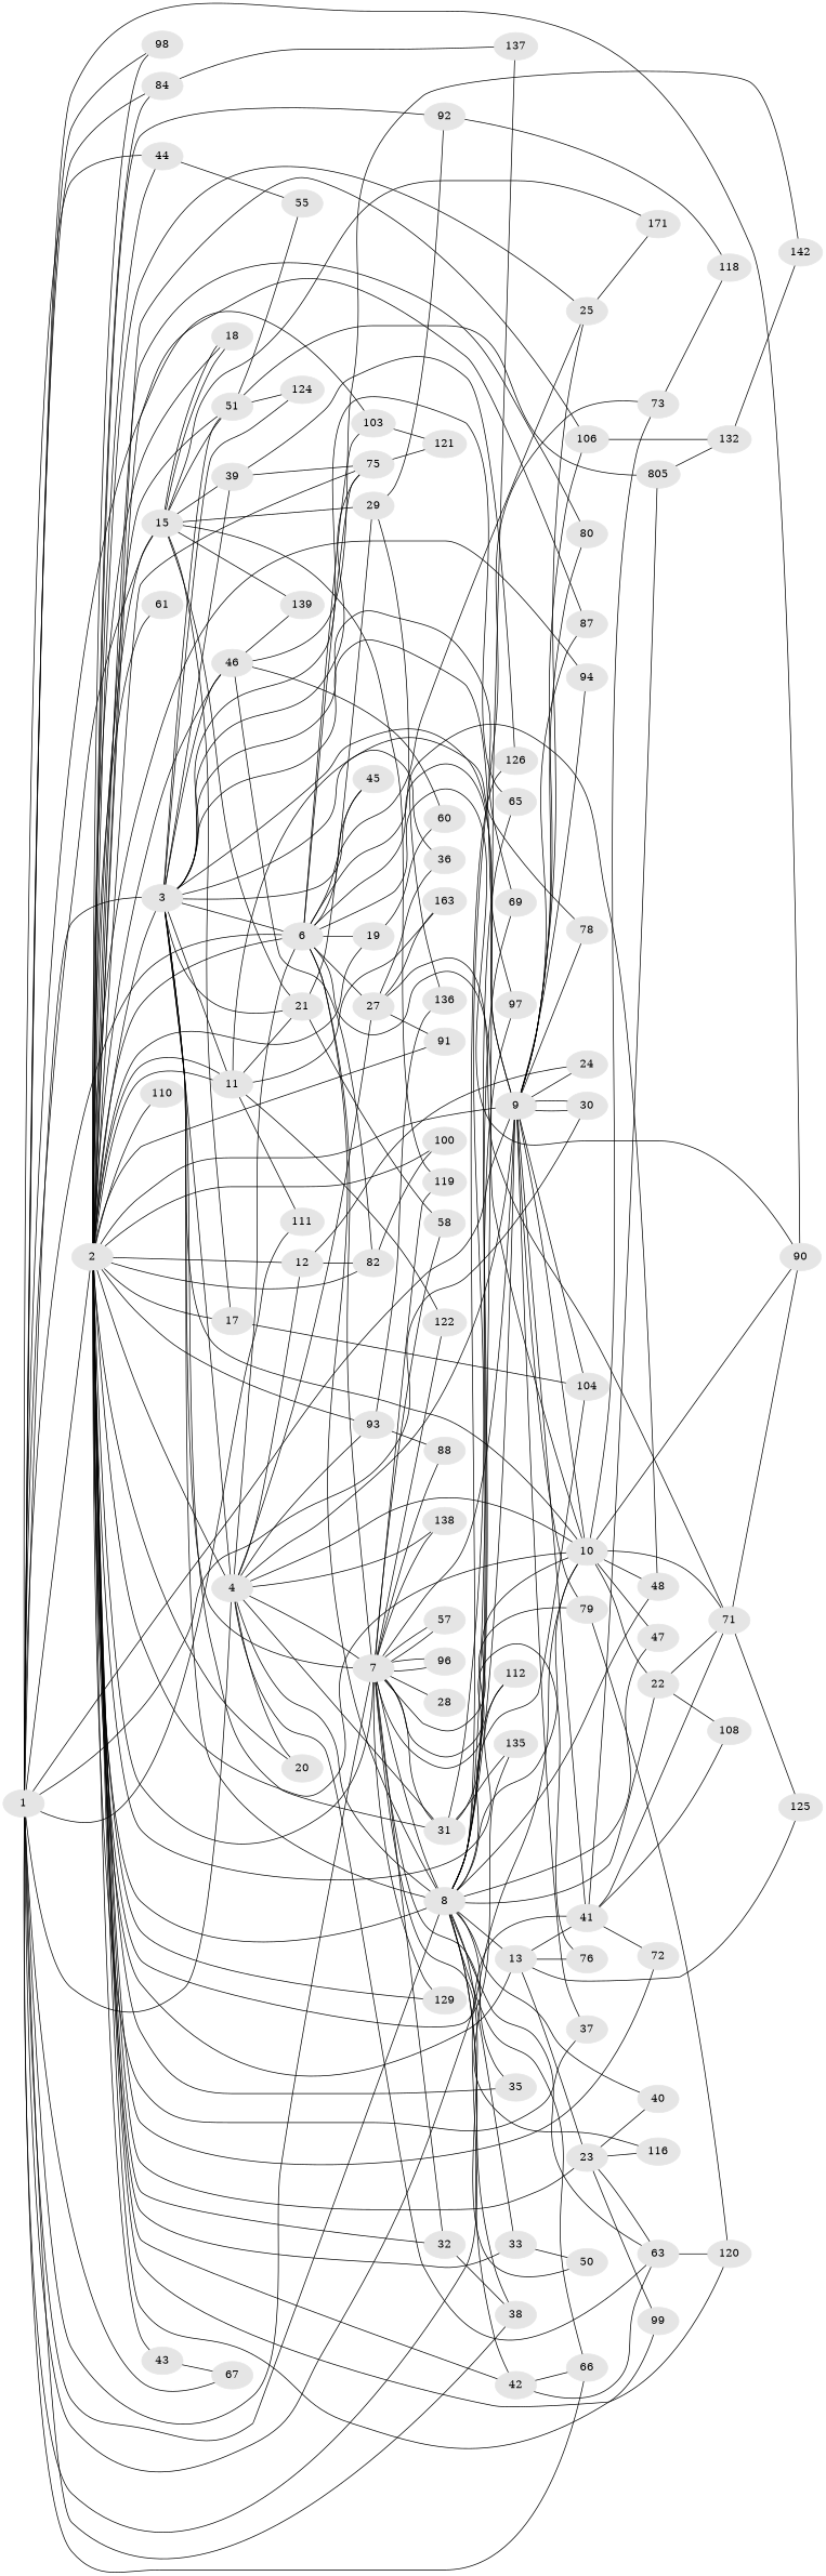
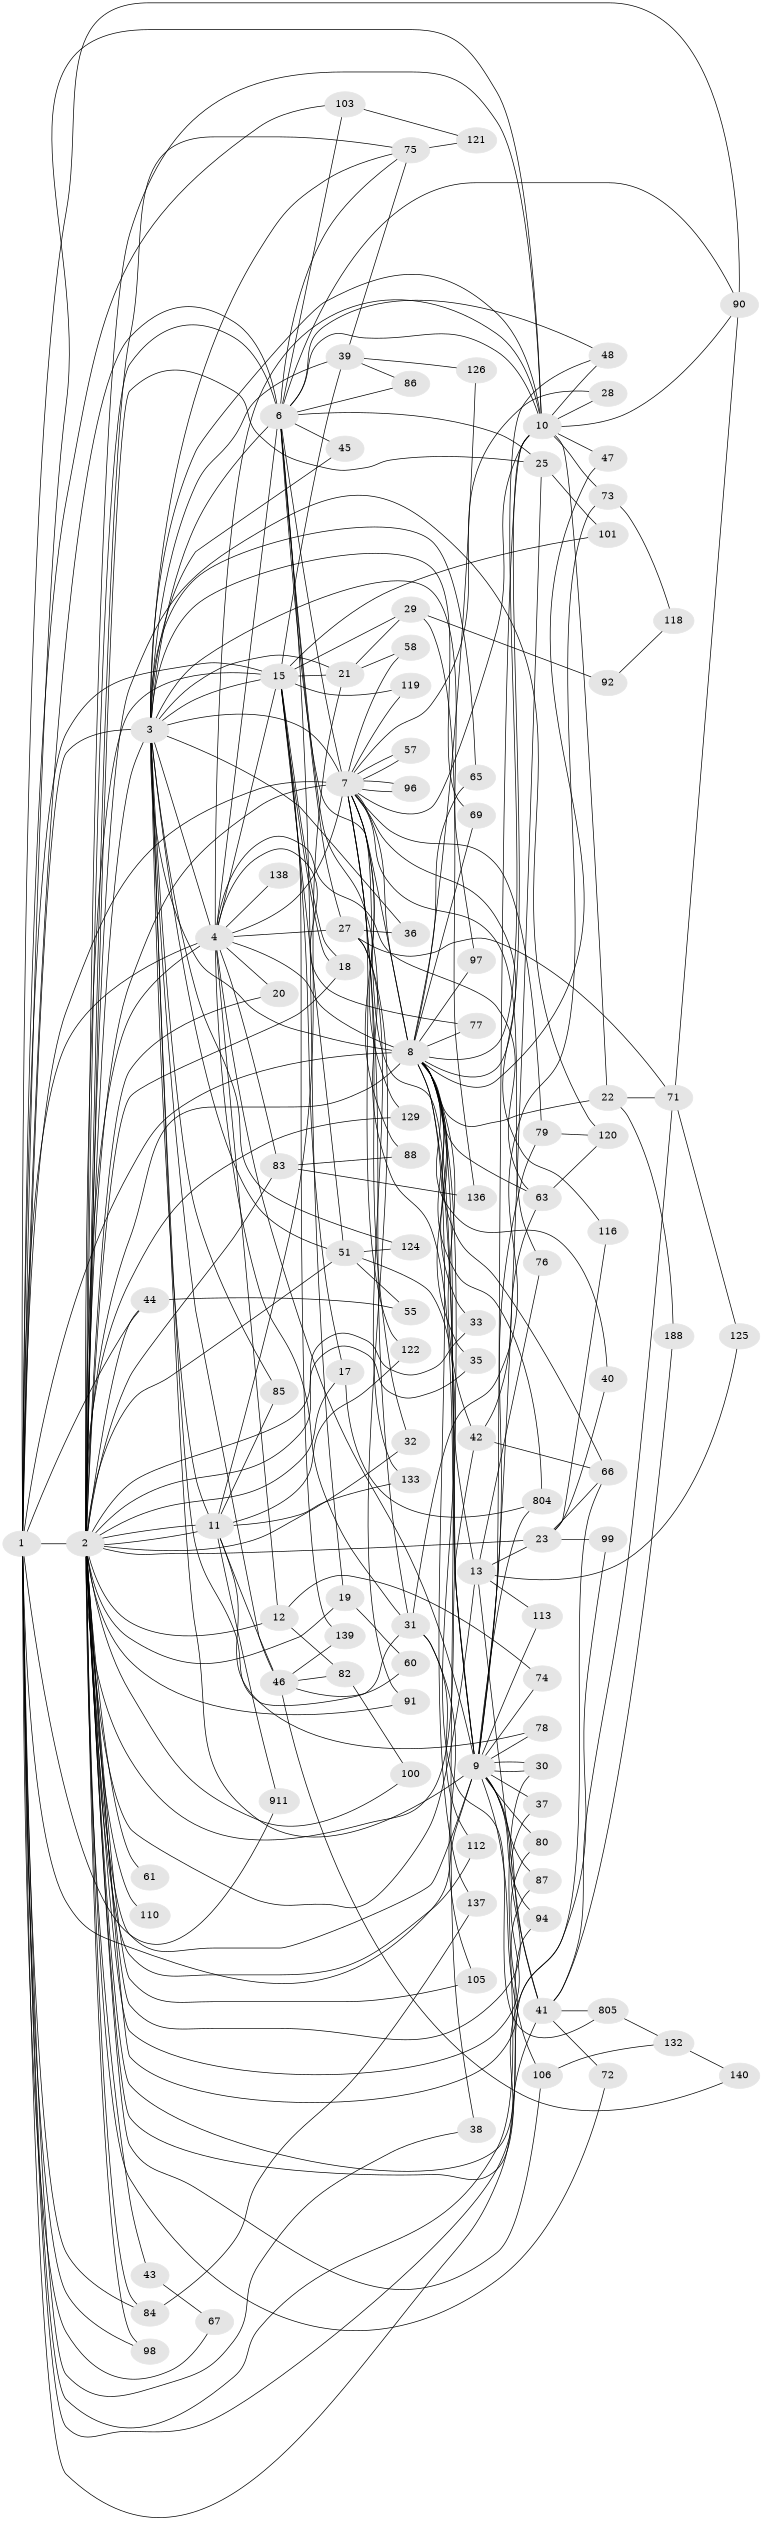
  graph {
    rankdir=LR
    node [color=gray90 style=filled]
    1 [super="+53"]
    2 [super="+5"]
    3 [super="+109"]
    4 [super="+26"]
    6 [super="+127"]
    7 [super="+93"]
    8 [super="+14"]
    9 [super="+24"]
    10 [super="+62"]
    15 [super="+16"]
    30
    38 [super="+59"]
    41 [super="+70"]
    44
    66 [super="+123"]
    67
    84
    90 [super="+134"]
    98
    103
-   111
+   111 [label=911]
    11 [super="+56"]
    12 [super="+115"]
    13 [super="+64"]
    17
    18 [super="+114"]
    19
    20
    23
    25 [super="+34"]
    32
    33
    35
    37
    42 [super="+107"]
    43
    46 [super="+52"]
    51 [super="+54"]
    61
    72
    75
    80
    82 [super="+117"]
-   83 [label=93]
+   83
    87
    91
    92
    94
    99
    100
    106
    110
    112
    120 [super="+130"]
    129
-   135
+   135 [label=105]
    21 [super="+49"]
    31 [super="+68"]
    36
    39 [super="+89"]
    45
    65
    69
+   85
    97
    124
    27 [super="+81"]
    63 [super="+131"]
+   77
    138
    48 [super="+128"]
+   86
    28
-   50
    57
    58
    76
    79 [super="+102"]
    88
    96
    116
    119
    122
    22
    40
    47
-   104 [super="+141"]
+   104 [super="+141" label=804]
    126
    137
-   74 [label=24]
+   74
    78
+   113
    73
    29
-   101 [label=171]
+   101
    139
    71 [super="+95"]
-   108
+   108 [label=188]
    n99 [label=805]
    55
    121
-   133 [label=163]
+   133
    125
    60
-   140 [label=142]
+   140
    136
    118
    132
    1 -- 2 [weight=2]
    1 -- 3
    1 -- 4
    1 -- 6
    1 -- 7
    1 -- 8
    1 -- 9
    1 -- 10
    1 -- 15
    1 -- 30
    1 -- 38
    1 -- 41
    1 -- 44
    1 -- 66
    1 -- 67
    1 -- 84
    1 -- 90
    1 -- 98
    1 -- 103
    1 -- 111
    2 -- 3 [weight=3]
    2 -- 4 [weight=2]
    2 -- 6 [weight=2]
    2 -- 7 [weight=2]
    2 -- 8 [weight=2]
    2 -- 9 [weight=3]
    2 -- 10 [weight=2]
    2 -- 15
    2 -- 44
    2 -- 84
    2 -- 98
    2 -- 11
    2 -- 11
    2 -- 12
    2 -- 13
    2 -- 17
    2 -- 18
    2 -- 19
    2 -- 20
    2 -- 23 [weight=2]
    2 -- 25
    2 -- 32
    2 -- 33
    2 -- 35
    2 -- 37
    2 -- 42
    2 -- 43 [weight=2]
-   2 -- 46
+   11 -- 46
    2 -- 51
    2 -- 61 [weight=2]
    2 -- 72
    2 -- 75
    2 -- 80
-   2 -- 82 [weight=2]
    2 -- 83
    2 -- 87
    2 -- 91
-   2 -- 92
    2 -- 94
    2 -- 99
    2 -- 100
    2 -- 106
    2 -- 110 [weight=2]
    2 -- 112
    2 -- 120
    2 -- 129
    2 -- 135
    3 -- 4
    3 -- 6
    3 -- 7
    3 -- 8 [weight=2]
    3 -- 9
    3 -- 10 [weight=2]
+   3 -- 15
    3 -- 11
    3 -- 46 [weight=2]
    3 -- 51
    3 -- 75
    3 -- 21
    3 -- 31
    3 -- 36
    3 -- 39
    3 -- 45
    3 -- 65
    3 -- 69
+   3 -- 85
    3 -- 97
    3 -- 124
    4 -- 6
    4 -- 7
    4 -- 8
    4 -- 9
    4 -- 10
+   4 -- 15
    4 -- 12
    4 -- 20
    4 -- 83
    4 -- 31
    4 -- 27
    4 -- 63
+   4 -- 77
    4 -- 138
    6 -- 7
    6 -- 8
    6 -- 9
    6 -- 10
    6 -- 90
    6 -- 103
    6 -- 19
    6 -- 25
    6 -- 75
    6 -- 45
    6 -- 27
    6 -- 48
+   6 -- 86
    7 -- 8
    7 -- 9
    7 -- 10
    7 -- 32
    7 -- 129
    7 -- 31
-   7 -- 138
    7 -- 28
-   7 -- 50
    7 -- 57
    7 -- 57
    7 -- 58
    7 -- 76
    7 -- 79 [weight=2]
    7 -- 88
    7 -- 96
    7 -- 96
    7 -- 116
    7 -- 119
    7 -- 122
    8 -- 9
    8 -- 10
    8 -- 38
    8 -- 66
    8 -- 13
    8 -- 33
    8 -- 35
    8 -- 42
    8 -- 65
    8 -- 69
    8 -- 97
    8 -- 63
+   8 -- 77
    8 -- 48
    8 -- 22
    8 -- 40
    8 -- 47
    8 -- 104
    8 -- 126
    8 -- 137
    9 -- 10
    9 -- 30
    9 -- 30
    9 -- 41
    9 -- 25
    9 -- 37
    9 -- 80
    9 -- 87
    9 -- 94
    9 -- 106
    9 -- 79
    9 -- 104
    9 -- 74
    9 -- 78
+   9 -- 113
    10 -- 90
    10 -- 48
-   10 -- 71
+   10 -- 28
    10 -- 22
    10 -- 47
    10 -- 73
    15 -- 17
    15 -- 18
    15 -- 18
    15 -- 51
    15 -- 21
    15 -- 39
    15 -- 119
    15 -- 29
    15 -- 101
    15 -- 139
    41 -- 72
    41 -- 71
    41 -- 108
    41 -- n99
    44 -- 55
    84 -- 137
    103 -- 121
    11 -- 111
    11 -- 21
+   11 -- 85
    11 -- 122
    11 -- 78
    11 -- 133
    12 -- 82
    12 -- 74
    13 -- 41
    13 -- 23
    13 -- 76
+   13 -- 113
    13 -- 125
    17 -- 104
    19 -- 60
-   23 -- 63
+   23 -- 66
    23 -- 99
    23 -- 116
    23 -- 40
    25 -- 101
-   32 -- 38
-   33 -- 50
    42 -- 66
    42 -- 63
    43 -- 67
    46 -- 82
    46 -- 139
    46 -- 60
    46 -- 140
    51 -- 124
    51 -- n99
    51 -- 55
    75 -- 121
    82 -- 100
    83 -- 88
    83 -- 136
    92 -- 118
    106 -- 132
    21 -- 58
    21 -- 29
    31 -- 112
    31 -- 135
    31 -- 73
    39 -- 75
+   39 -- 86
    39 -- 126
    27 -- 91
    27 -- 36
    27 -- 71
    27 -- 133
    63 -- 120
    79 -- 120
    22 -- 71
    22 -- 108
    73 -- 118
    29 -- 92
    29 -- 136
    71 -- 90
    71 -- 125
    n99 -- 132
    132 -- 140
  }
